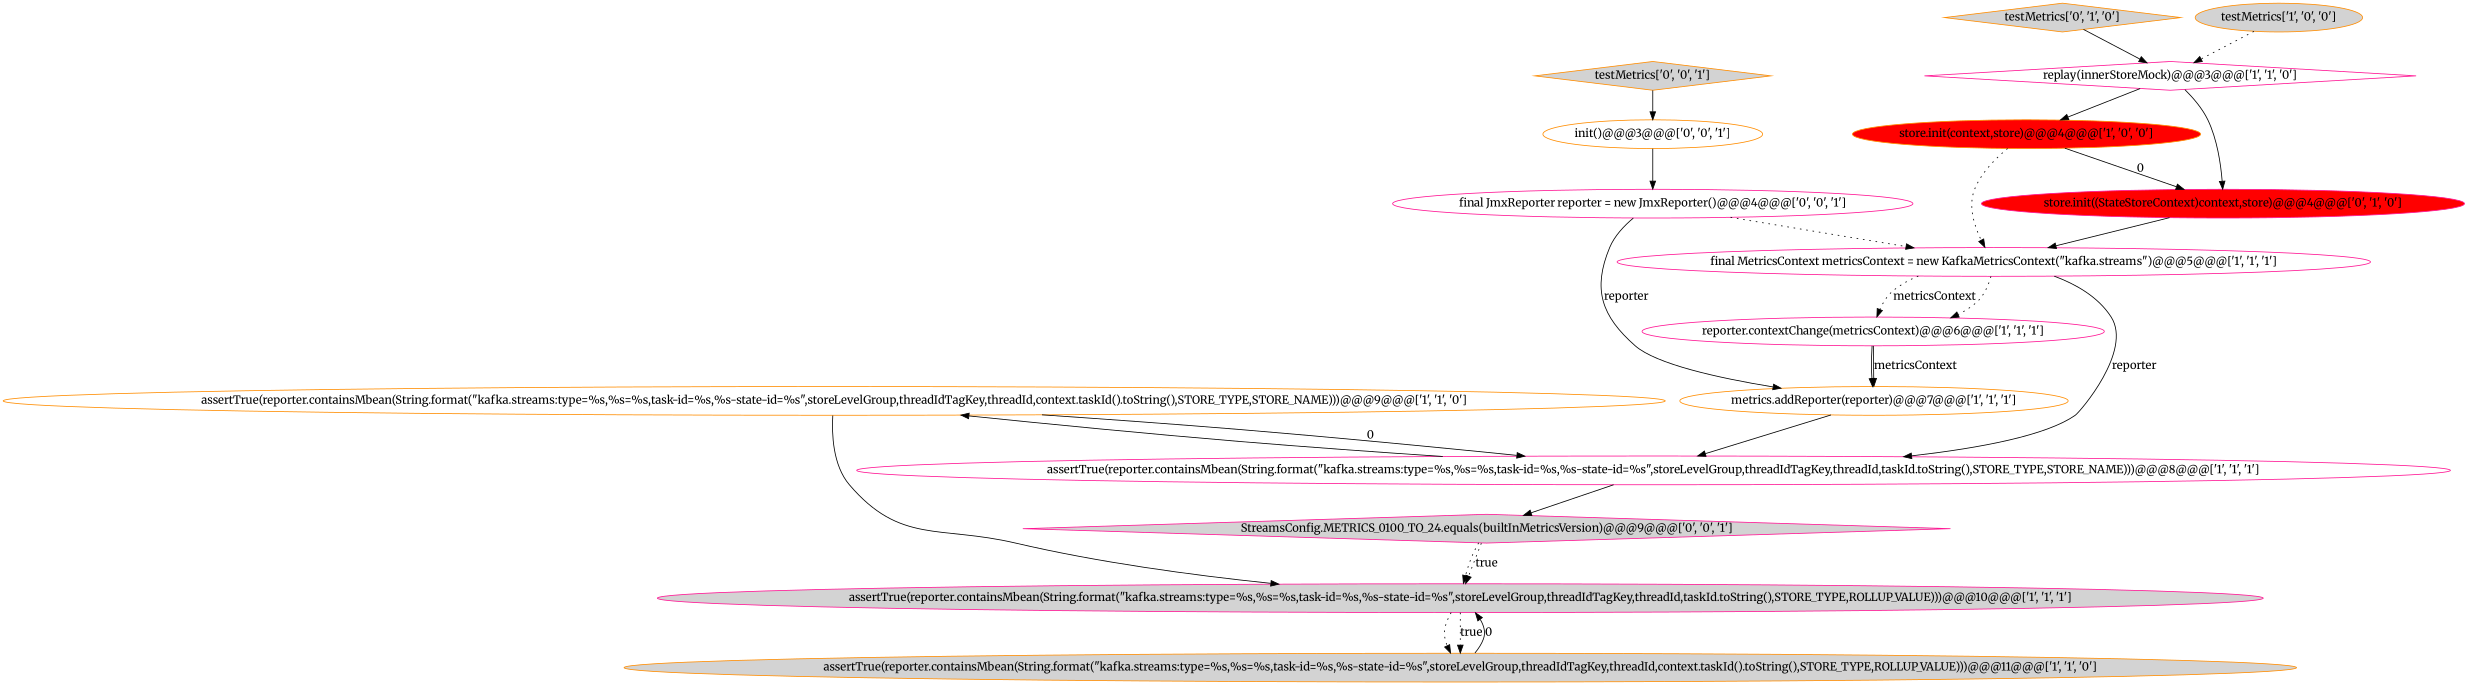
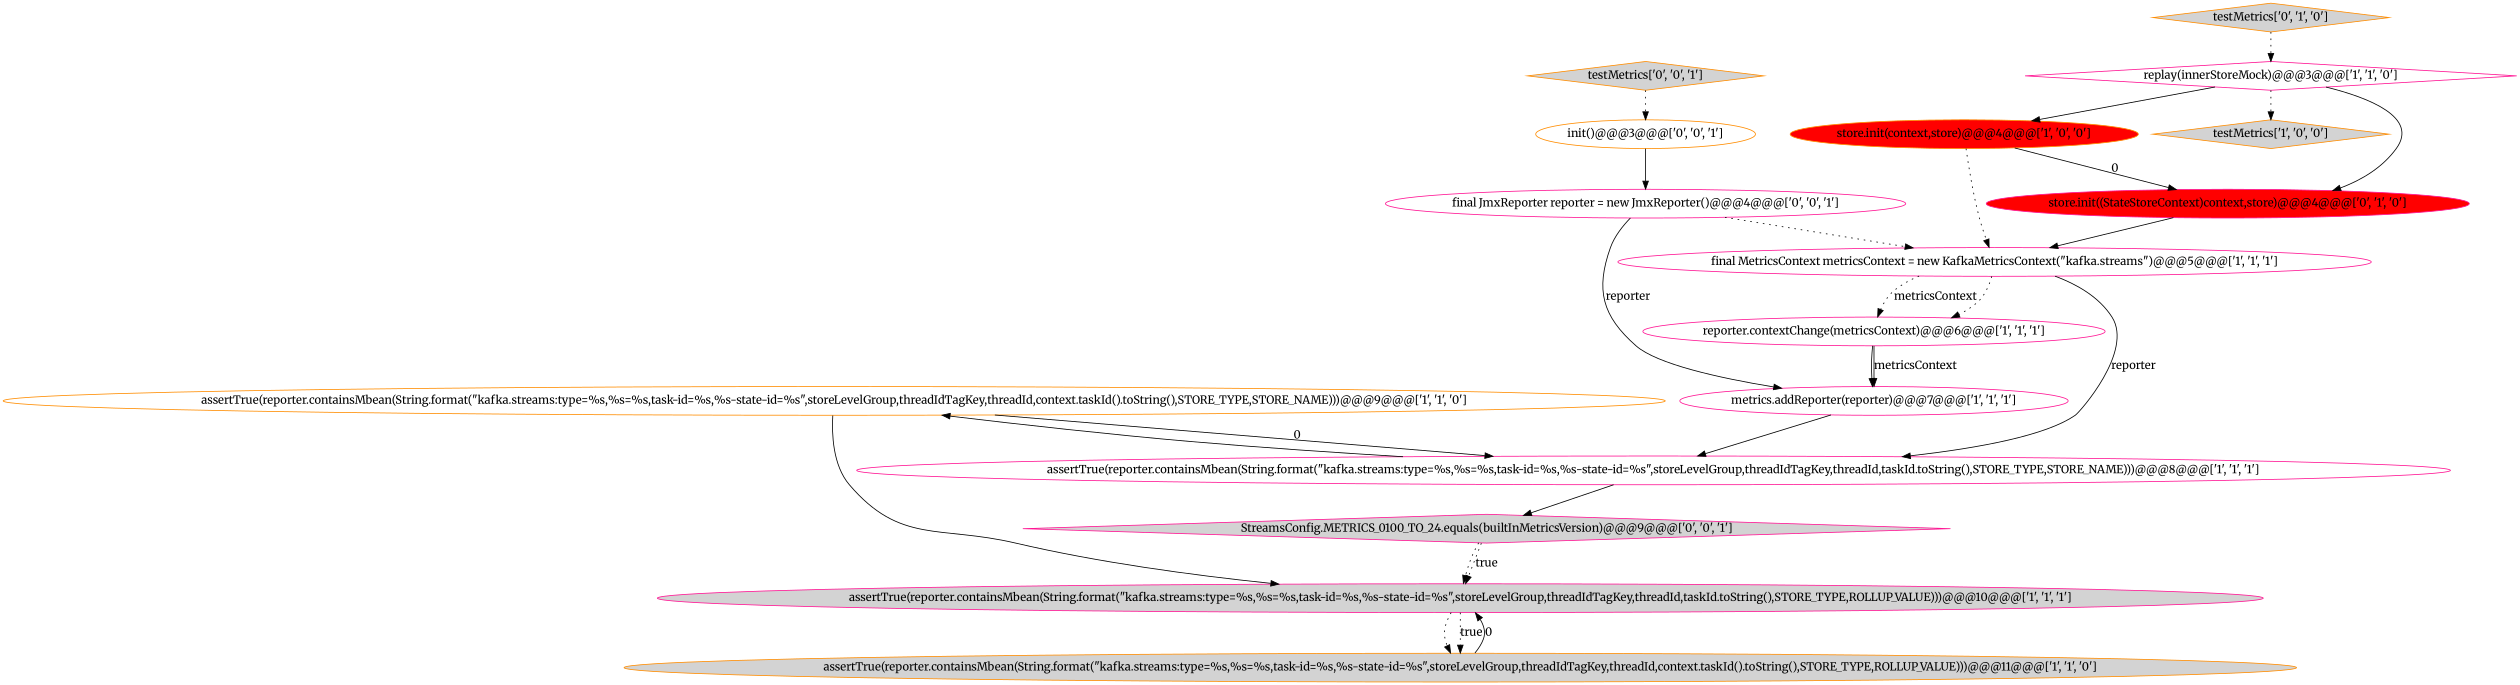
  digraph {
    fontname=Merriweather
    node [color=darkorange fillcolor=white fontname=Merriweather shape=ellipse style=filled]
    edge [fontname=Merriweather style=solid]
    n1 [label="assertTrue(reporter.containsMbean(String.format(\"kafka.streams:type=%s,%s=%s,task-id=%s,%s-state-id=%s\",storeLevelGroup,threadIdTagKey,threadId,context.taskId().toString(),STORE_TYPE,STORE_NAME)))@@@9@@@['1', '1', '0']"]
    n2 [color=deeppink fillcolor=lightgray label="assertTrue(reporter.containsMbean(String.format(\"kafka.streams:type=%s,%s=%s,task-id=%s,%s-state-id=%s\",storeLevelGroup,threadIdTagKey,threadId,taskId.toString(),STORE_TYPE,ROLLUP_VALUE)))@@@10@@@['1', '1', '1']"]
    n3 [color=deeppink label="assertTrue(reporter.containsMbean(String.format(\"kafka.streams:type=%s,%s=%s,task-id=%s,%s-state-id=%s\",storeLevelGroup,threadIdTagKey,threadId,taskId.toString(),STORE_TYPE,STORE_NAME)))@@@8@@@['1', '1', '1']"]
    n4 [fillcolor=lightgray label="assertTrue(reporter.containsMbean(String.format(\"kafka.streams:type=%s,%s=%s,task-id=%s,%s-state-id=%s\",storeLevelGroup,threadIdTagKey,threadId,context.taskId().toString(),STORE_TYPE,ROLLUP_VALUE)))@@@11@@@['1', '1', '0']"]
    n5 [color=deeppink fillcolor=lightgray label="StreamsConfig.METRICS_0100_TO_24.equals(builtInMetricsVersion)@@@9@@@['0', '0', '1']" shape=diamond]
    n6 [color=deeppink label="replay(innerStoreMock)@@@3@@@['1', '1', '0']" shape=diamond]
    n7 [color=deeppink fillcolor=red label="store.init((StateStoreContext)context,store)@@@4@@@['0', '1', '0']"]
    n8 [fillcolor=red label="store.init(context,store)@@@4@@@['1', '0', '0']"]
    n9 [color=deeppink label="final MetricsContext metricsContext = new KafkaMetricsContext(\"kafka.streams\")@@@5@@@['1', '1', '1']"]
    n10 [fillcolor=lightgray label="testMetrics['0', '1', '0']" shape=diamond]
    n11 [color=deeppink label="reporter.contextChange(metricsContext)@@@6@@@['1', '1', '1']"]
-   n12 [label="metrics.addReporter(reporter)@@@7@@@['1', '1', '1']"]
+   n12 [color=deeppink label="metrics.addReporter(reporter)@@@7@@@['1', '1', '1']"]
    n13 [fillcolor=lightgray label="testMetrics['0', '0', '1']" shape=diamond]
    n14 [label="init()@@@3@@@['0', '0', '1']"]
    n15 [color=deeppink label="final JmxReporter reporter = new JmxReporter()@@@4@@@['0', '0', '1']"]
-   n16 [fillcolor=lightgray label="testMetrics['1', '0', '0']"]
+   n16 [fillcolor=lightgray label="testMetrics['1', '0', '0']" shape=diamond]
    n1 -> n2
    n1 -> n3 [label=0]
    n2 -> n4 [style=dotted]
    n2 -> n4 [label=true style=dotted]
    n3 -> n1
    n3 -> n5
    n4 -> n2 [label=0]
    n5 -> n2 [label=true style=dotted]
    n5 -> n2 [style=dotted]
    n6 -> n7
    n6 -> n8
    n7 -> n9
    n8 -> n7 [label=0]
    n8 -> n9 [style=dotted]
    n9 -> n3 [label=reporter]
    n9 -> n11 [label=metricsContext style=dotted]
    n9 -> n11 [style=dotted]
-   n10 -> n6
+   n10 -> n6 [style=dotted]
    n11 -> n12 [label=metricsContext]
    n11 -> n12
    n12 -> n3
-   n13 -> n14
+   n13 -> n14 [style=dotted]
    n14 -> n15
    n15 -> n9 [style=dotted]
    n15 -> n12 [label=reporter]
-   n16 -> n6 [style=dotted]
+   n6 -> n16 [style=dotted]
  }
